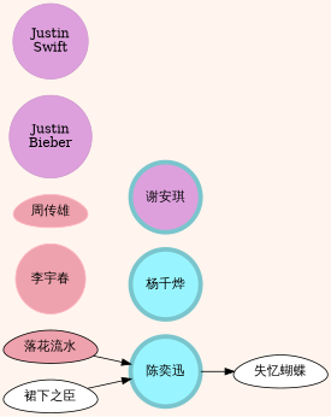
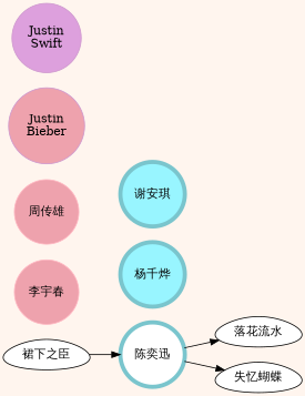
  digraph {
    bgcolor=seashell
    rankdir=LR
    node [color=cadetblue3 fillcolor=cadetblue1 penwidth=1 shape=circle style=filled]
-   n1 [label="陈奕迅" penwidth=5]
+   n1 [fillcolor=white label="陈奕迅" penwidth=5]
    n2 [label="杨千烨" penwidth=5]
-   n3 [fillcolor=plum label="谢安琪" penwidth=5]
+   n3 [label="谢安琪" penwidth=5]
    n4 [color=lightpink fillcolor=lightpink2 label="李宇春"]
-   n5 [color=lightpink fillcolor=lightpink2 label="周传雄" shape=egg]
-   n6 [color=plum3 fillcolor=plum label="Justin\nBieber"]
+   n5 [color=lightpink fillcolor=lightpink2 label="周传雄"]
+   n6 [color=plum3 fillcolor=lightpink2 label="Justin\nBieber"]
    n7 [color=plum3 fillcolor=plum label="Justin\nSwift"]
-   "落花流水" [color=black fillcolor=lightpink2 shape=egg]
+   "落花流水" [color=black fillcolor=white shape=egg]
    "失忆蝴蝶" [color=black fillcolor=white shape=egg]
    "裙下之臣" [color=black fillcolor=white shape=egg]
    subgraph sub_1 {
      rank=same
      n1
      n2
      n3
    }
    subgraph sub_2 {
      rank=same
      n4
      n5
    }
    subgraph sub_3 {
      rank=same
      n6
      n7
    }
-   "落花流水" -> n1
+   n1 -> "落花流水"
    n1 -> "失忆蝴蝶"
    "裙下之臣" -> n1
  }
